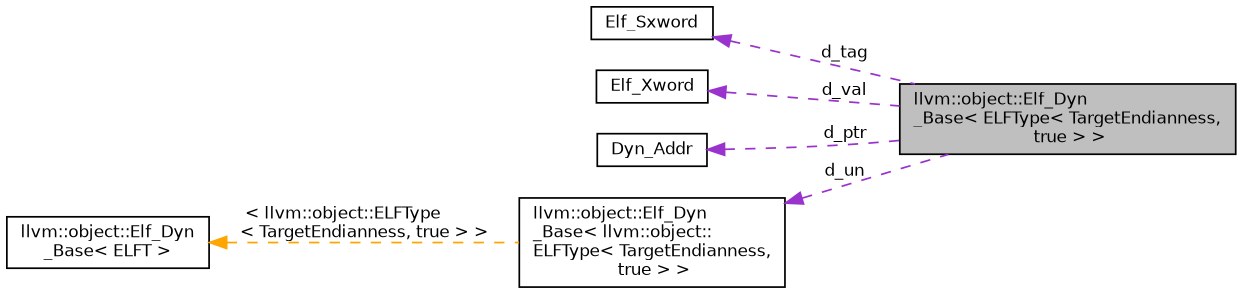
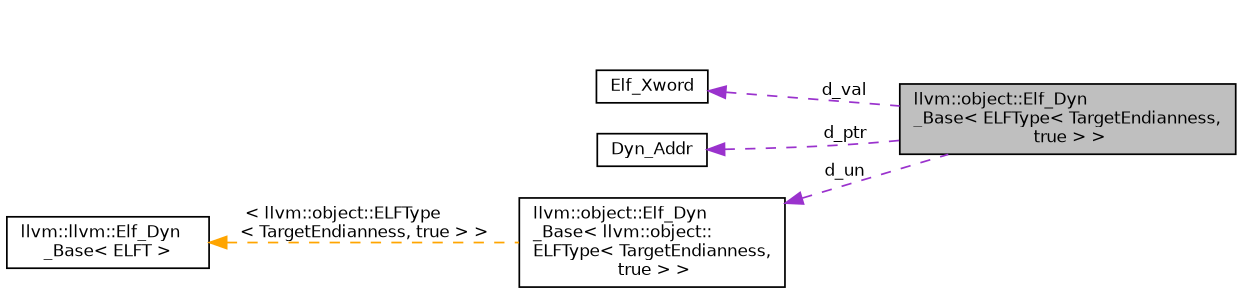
  digraph {
    rankdir=LR
    node [color=black fontname=Helvetica fontsize=10 shape=box]
    edge [color=darkorchid3 dir=back fontname=Helvetica fontsize=10 labelfontname=Helvetica labelfontsize=10 style=dashed]
    n1 [fillcolor=grey75 fontcolor=black height=0.2 label="llvm::object::Elf_Dyn\l_Base\< ELFType\< TargetEndianness,\l true \> \>" style=filled width=0.4]
-   n2 [height=0.2 label=Elf_Sxword width=0.4]
    n3 [height=0.2 label=Elf_Xword width=0.4]
    n4 [height=0.2 label=Dyn_Addr width=0.4]
    n5 [height=0.2 label="llvm::object::Elf_Dyn\l_Base\< llvm::object::\lELFType\< TargetEndianness,\l true \> \>" width=0.4]
-   n6 [height=0.2 label="llvm::object::Elf_Dyn\l_Base\< ELFT \>" width=0.4]
-   n2 -> n1 [label=" d_tag"]
+   n6 [height=0.2 label="llvm::llvm::Elf_Dyn\l_Base\< ELFT \>" width=0.4]
    n3 -> n1 [label=" d_val"]
    n4 -> n1 [label=" d_ptr"]
    n5 -> n1 [label=" d_un"]
    n6 -> n5 [color=orange label=" \< llvm::object::ELFType\l\< TargetEndianness, true \> \>"]
  }
